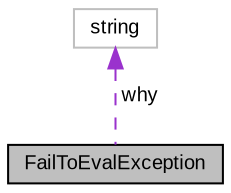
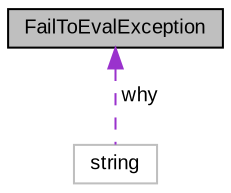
  digraph {
    fontname="Liberation Sans"
    node [fontname="Liberation Sans" fontsize=10 shape=record style=filled]
    n1 [color=black fillcolor=grey75 fontcolor=black height=0.2 label=FailToEvalException width=0.4]
    n2 [color=grey75 fillcolor=white height=0.2 label=string width=0.4]
-   n2 -> n1 [color=darkorchid3 dir=back fontname="Liberation Sans" fontsize=10 label=" why" labelfontname=Helvetica labelfontsize=10 style=dashed]
+   n1 -> n2 [color=darkorchid3 dir=back fontname="Liberation Sans" fontsize=10 label=" why" labelfontname=Helvetica labelfontsize=10 style=dashed]
  }
